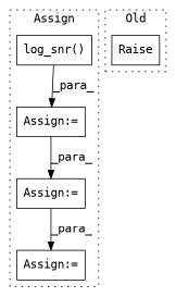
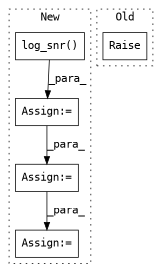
  digraph {
    fontname="DejaVu Sans Mono"
    node [a=68 l=3 shape=box fontname="DejaVu Sans Mono"]
    edge [fontname="DejaVu Sans Mono"]
    n1 [a=75 l="13,1" label="log_snr()" s="10965,10984"]
    n2 [label="Assign:=" s=10962]
    n3 [label="Assign:=" s=11438]
    n4 [label="Assign:=" s=11530]
    n5 [a=91 l=6 label=Raise s=10762]
    subgraph cluster_1 {
-     label=Assign
+     label=New
      style=dotted
      n1
      n2
      n3
      n4
    }
    subgraph cluster_2 {
      label=Old
      style=dotted
      n5
    }
    n1 -> n2 [label=_para_]
    n2 -> n3 [label=_para_]
    n3 -> n4 [label=_para_]
  }
